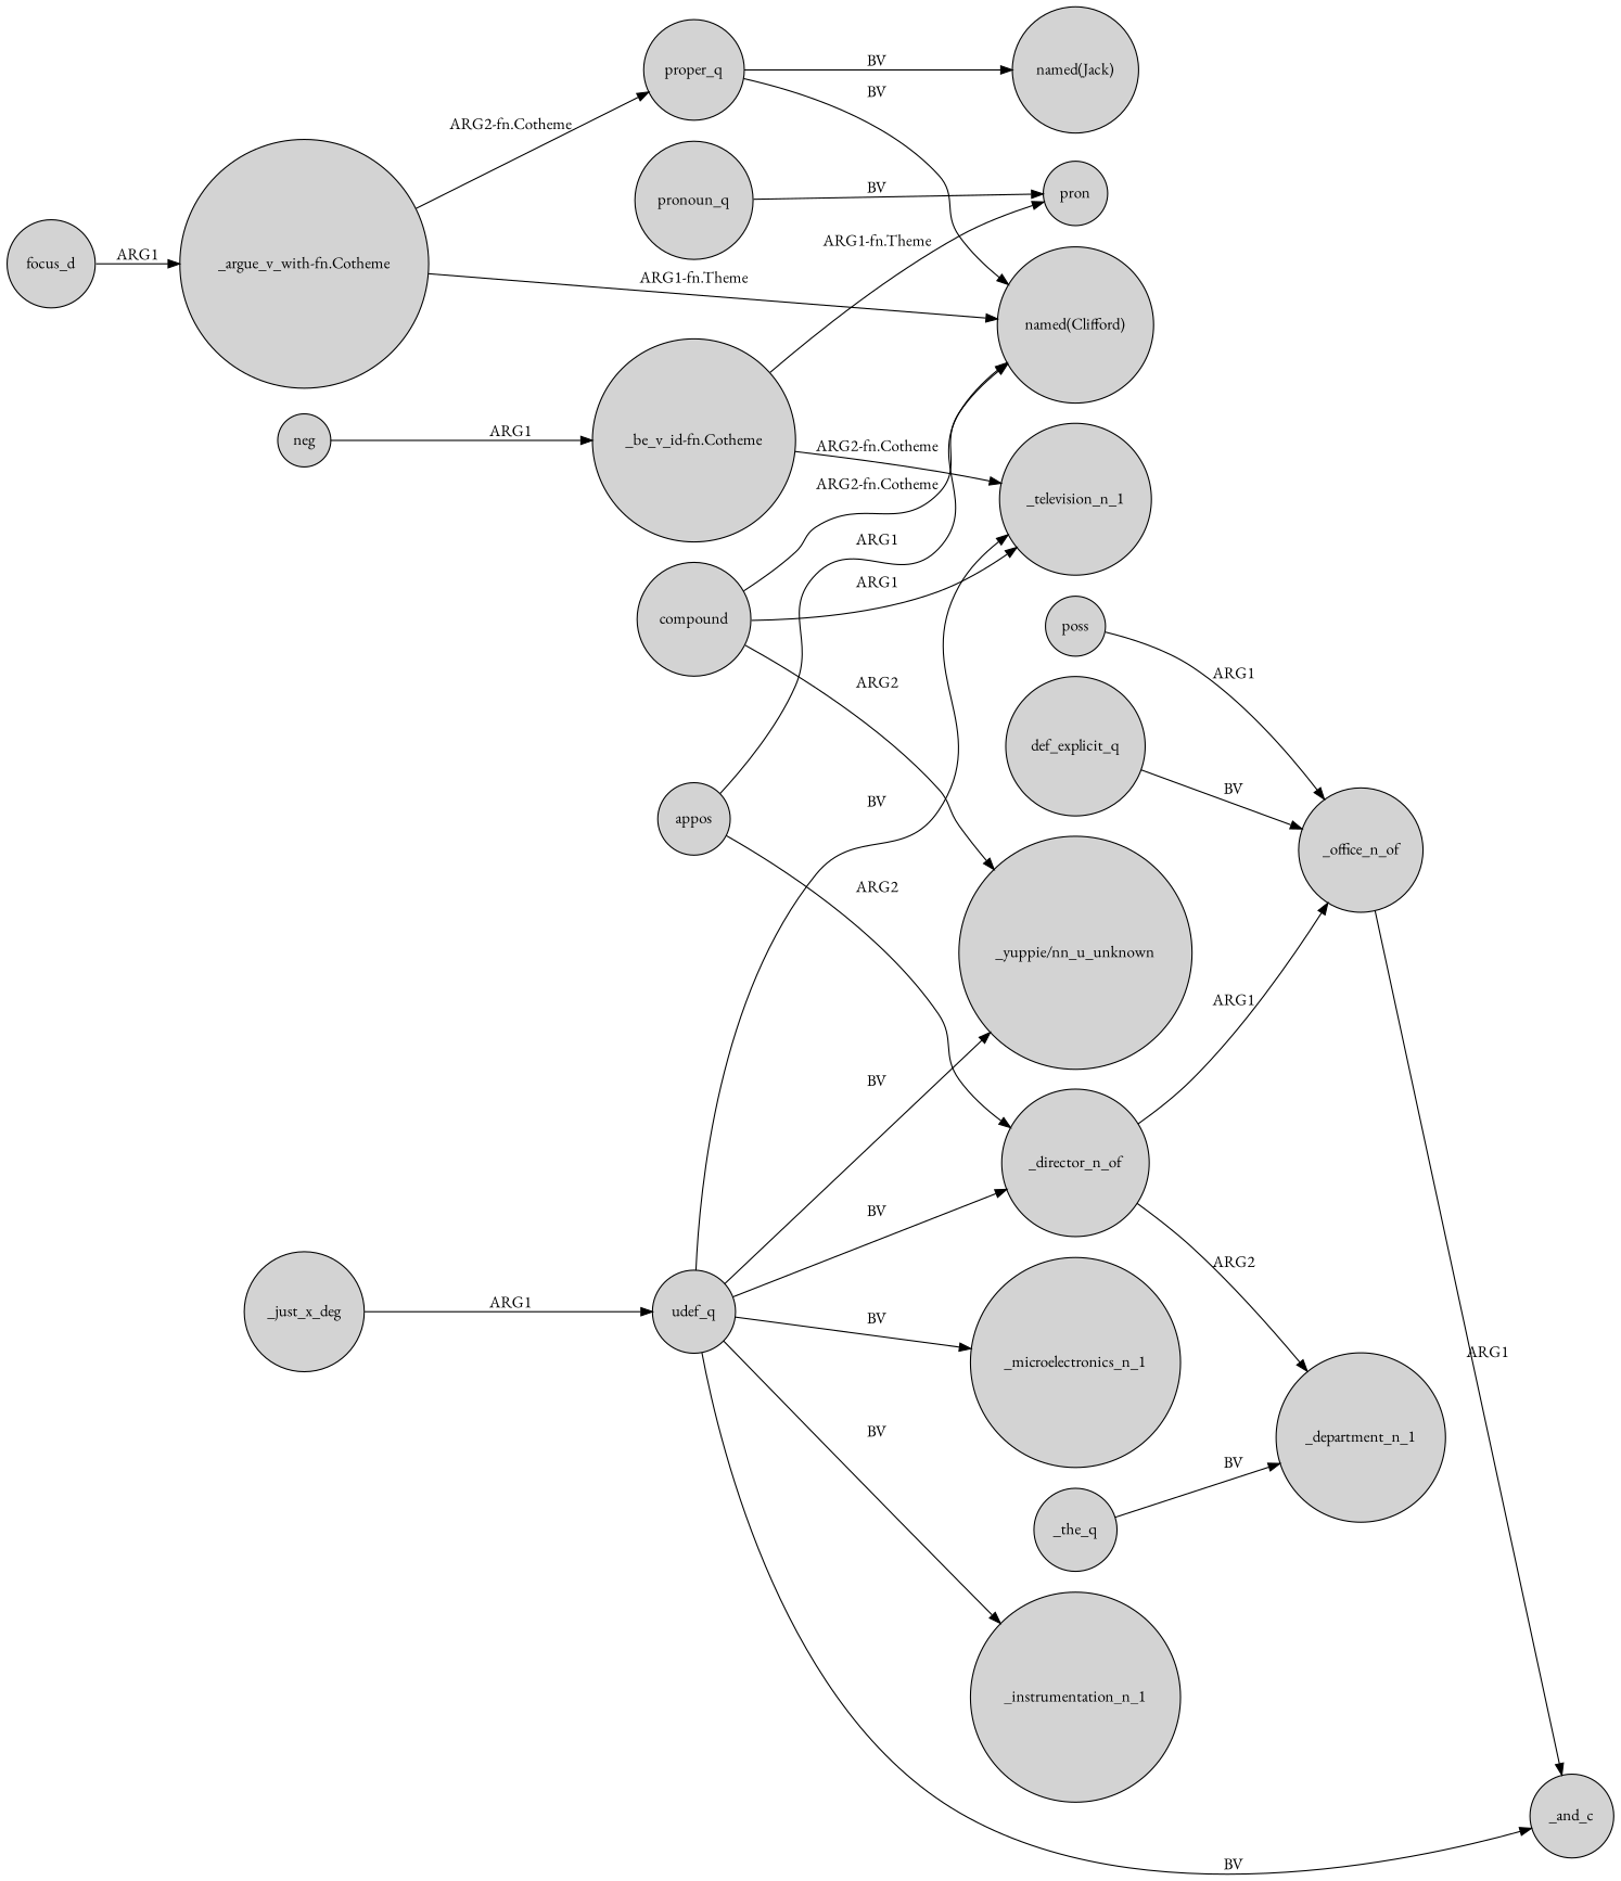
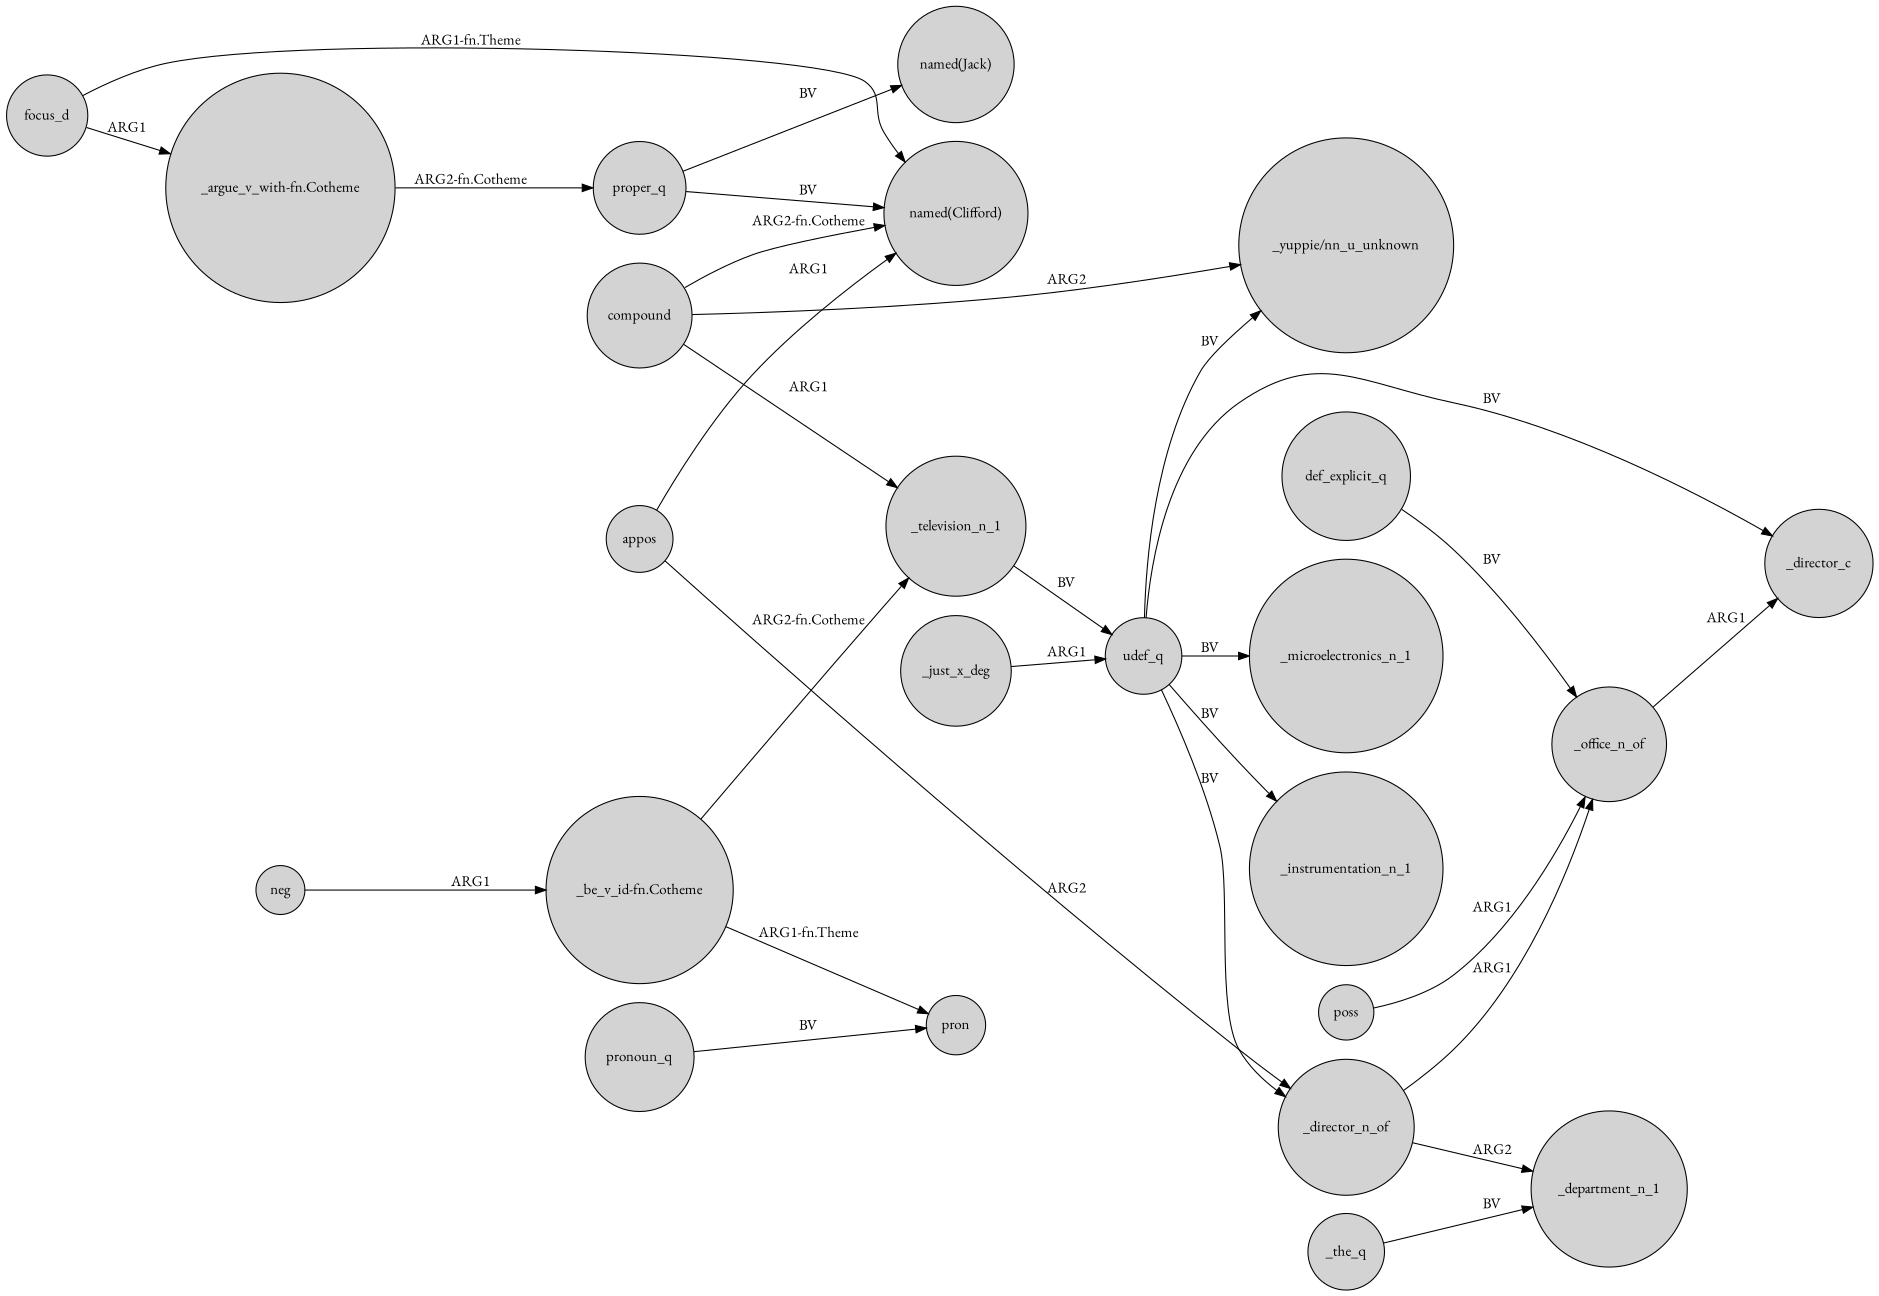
  digraph {
    fontname="EB Garamond"
    rankdir=LR
    node [fontname="EB Garamond" shape=circle style=filled]
    edge [fontname="EB Garamond"]
    focus_d
    "_argue_v_with-fn.Cotheme"
    "named(Clifford)"
    proper_q
    "_be_v_id-fn.Cotheme"
    _television_n_1
    pron
    neg
    udef_q
    _director_n_of
    "_yuppie/nn_u_unknown"
-   _and_c
+   _and_c [label=_director_c]
    _microelectronics_n_1
    _instrumentation_n_1
    _office_n_of
    _department_n_1
    "named(Jack)"
    compound
    poss
    appos
    pronoun_q
    _the_q
    def_explicit_q
    _just_x_deg
    focus_d -> "_argue_v_with-fn.Cotheme" [label=ARG1]
-   "_argue_v_with-fn.Cotheme" -> "named(Clifford)" [label="ARG1-fn.Theme"]
+   focus_d -> "named(Clifford)" [label="ARG1-fn.Theme"]
    "_argue_v_with-fn.Cotheme" -> proper_q [label="ARG2-fn.Cotheme"]
    proper_q -> "named(Clifford)" [label=BV]
    proper_q -> "named(Jack)" [label=BV]
    "_be_v_id-fn.Cotheme" -> _television_n_1 [label="ARG2-fn.Cotheme"]
    "_be_v_id-fn.Cotheme" -> pron [label="ARG1-fn.Theme"]
    neg -> "_be_v_id-fn.Cotheme" [label=ARG1]
-   udef_q -> _television_n_1 [label=BV]
+   _television_n_1 -> udef_q [label=BV]
    udef_q -> _director_n_of [label=BV]
    udef_q -> "_yuppie/nn_u_unknown" [label=BV]
    udef_q -> _and_c [label=BV]
    udef_q -> _microelectronics_n_1 [label=BV]
    udef_q -> _instrumentation_n_1 [label=BV]
    _director_n_of -> _office_n_of [label=ARG1]
    _director_n_of -> _department_n_1 [label=ARG2]
    _office_n_of -> _and_c [label=ARG1]
    compound -> "named(Clifford)" [label="ARG2-fn.Cotheme"]
    compound -> _television_n_1 [label=ARG1]
    compound -> "_yuppie/nn_u_unknown" [label=ARG2]
    poss -> _office_n_of [label=ARG1]
    appos -> "named(Clifford)" [label=ARG1]
    appos -> _director_n_of [label=ARG2]
    pronoun_q -> pron [label=BV]
    _the_q -> _department_n_1 [label=BV]
    def_explicit_q -> _office_n_of [label=BV]
    _just_x_deg -> udef_q [label=ARG1]
  }
